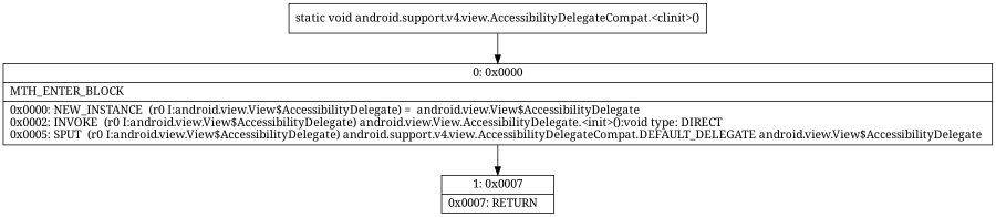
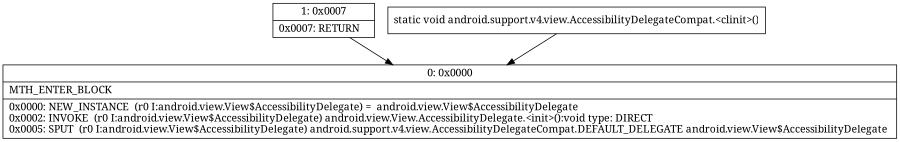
  digraph {
    fontname="Noto Serif"
    node [shape=record fontname="Noto Serif"]
    edge [fontname="Noto Serif"]
    n1 [label="{0\:\ 0x0000|MTH_ENTER_BLOCK\l|0x0000: NEW_INSTANCE  (r0 I:android.view.View$AccessibilityDelegate) =  android.view.View$AccessibilityDelegate \l0x0002: INVOKE  (r0 I:android.view.View$AccessibilityDelegate) android.view.View.AccessibilityDelegate.\<init\>():void type: DIRECT \l0x0005: SPUT  (r0 I:android.view.View$AccessibilityDelegate) android.support.v4.view.AccessibilityDelegateCompat.DEFAULT_DELEGATE android.view.View$AccessibilityDelegate \l}"]
    n2 [label="{1\:\ 0x0007|0x0007: RETURN   \l}"]
    n3 [label="{static void android.support.v4.view.AccessibilityDelegateCompat.\<clinit\>() }"]
-   n1 -> n2
+   n2 -> n1
    n3 -> n1
  }
